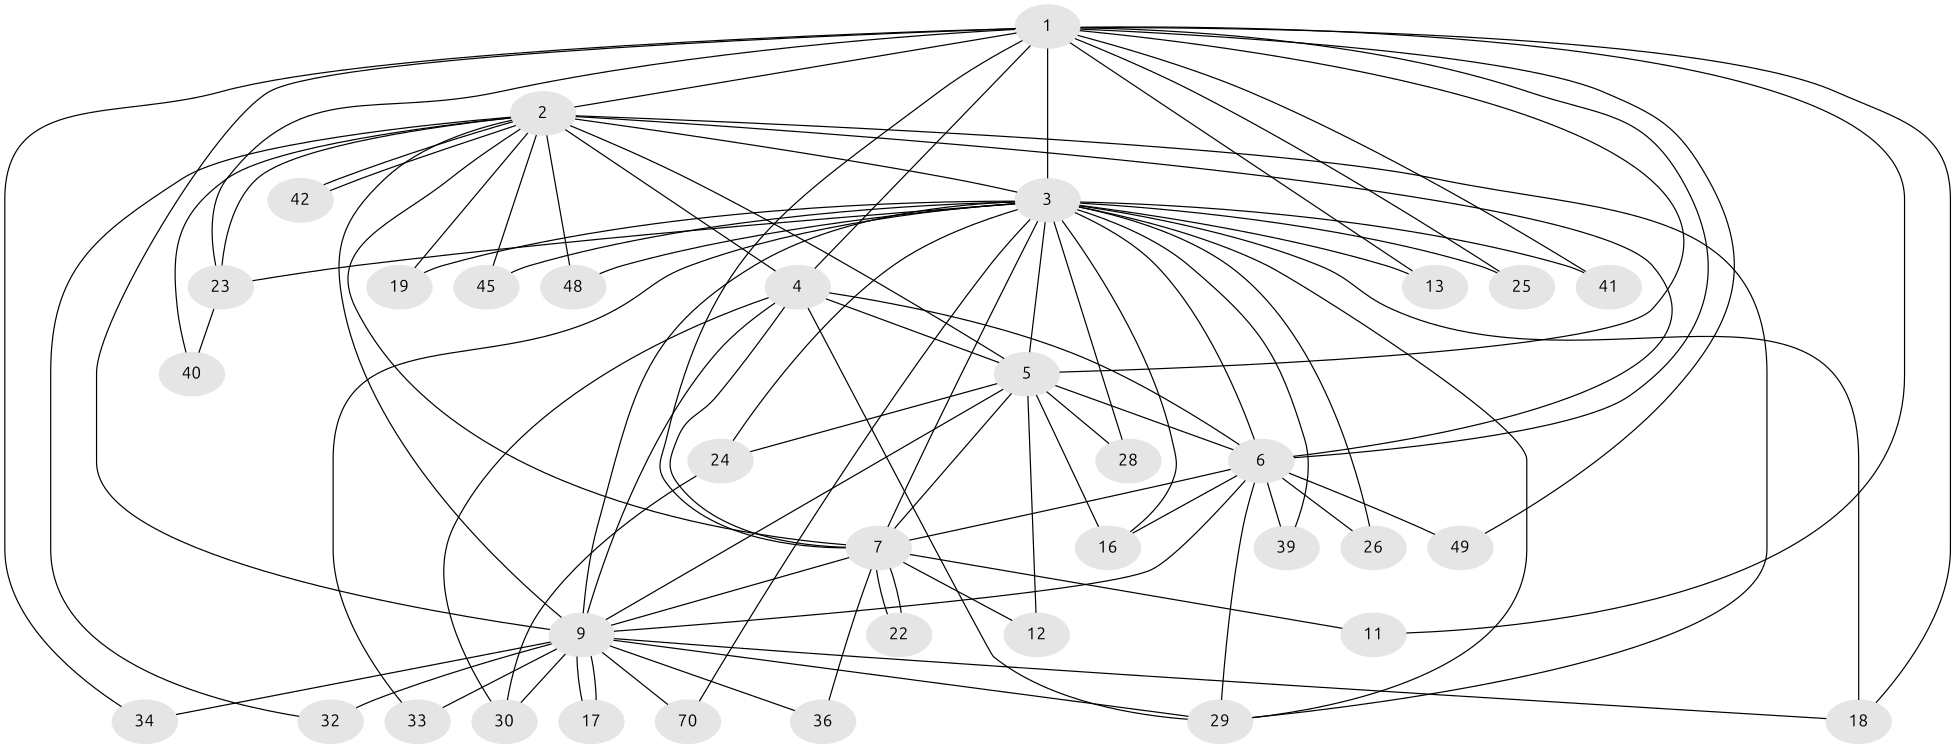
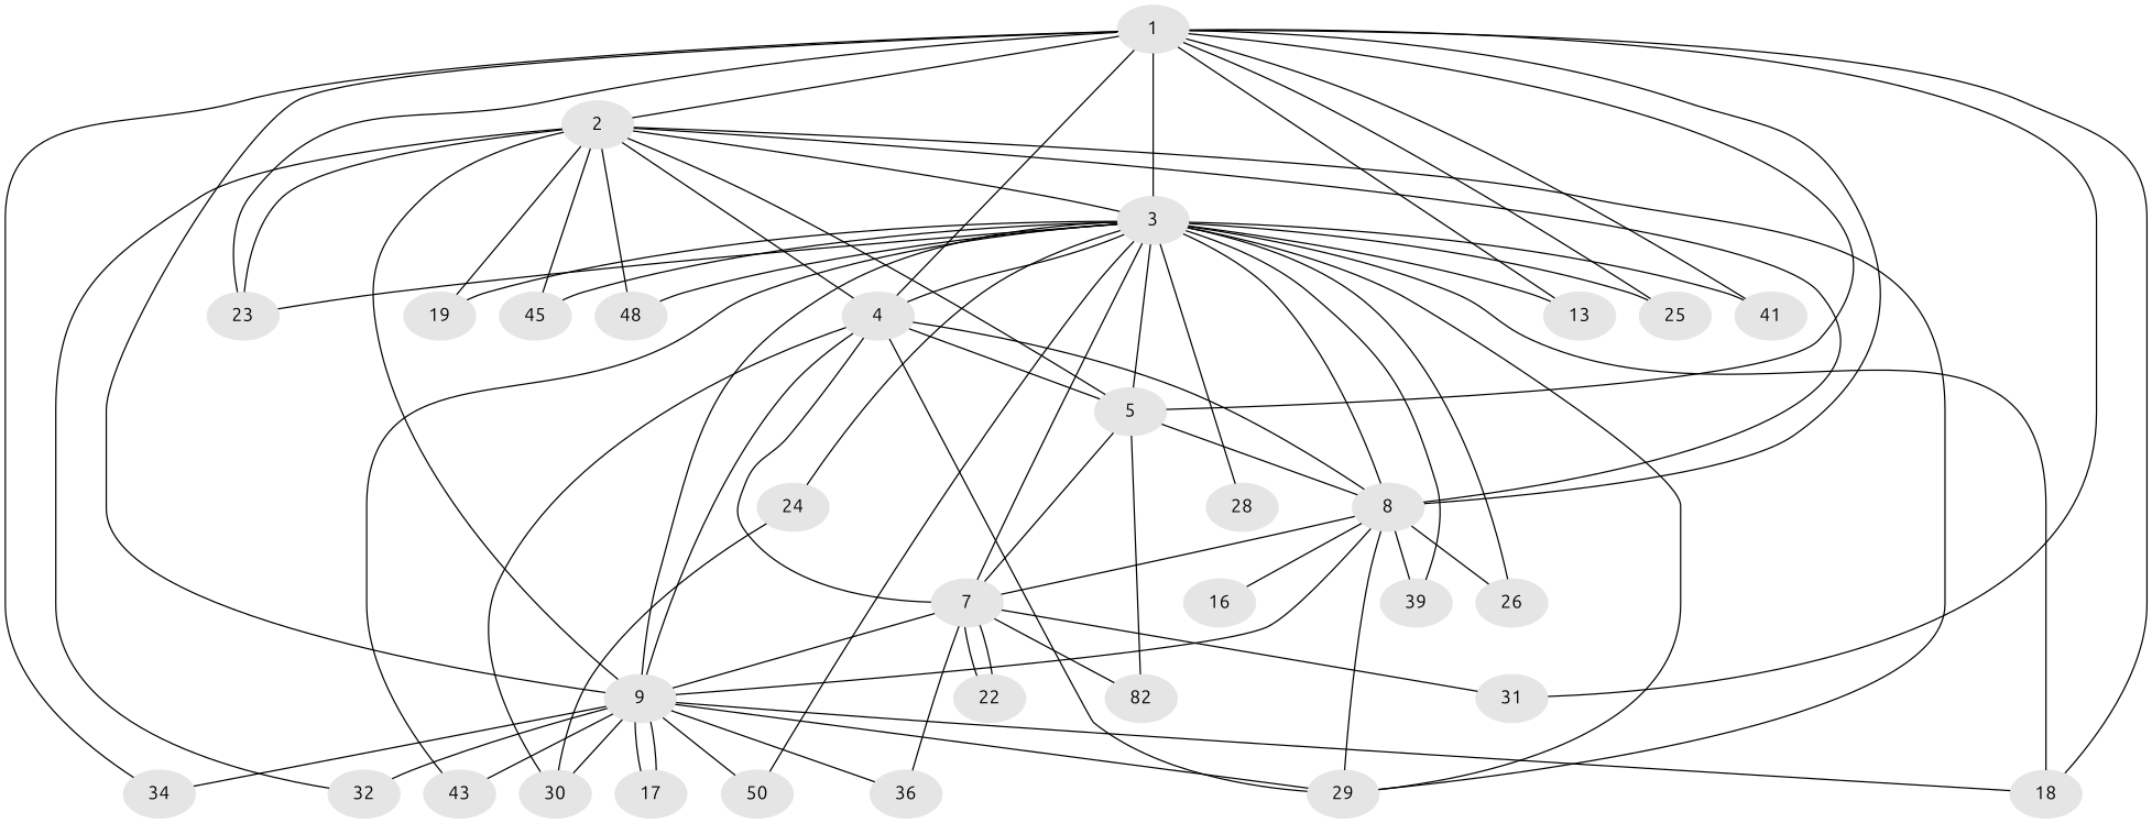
  graph {
    fontname=Ubuntu
    node [color=gray90 fontname=Ubuntu style=filled]
    edge [fontname=Ubuntu]
    1 [super="+8"]
    2 [super="+11"]
    3 [super="+10"]
    4 [super="+29"]
    5 [super="+14"]
-   6 [super="+33"]
+   6 [super="+33" label=8]
    7 [super="+15"]
    9 [super="+45"]
    13
    18 [super="+20"]
    23 [super="+46"]
    25
-   31 [label=11]
+   31
    34
    41
-   49
    19
    n18 [label=29 super="+37"]
    32 [super="+44"]
-   40
-   42
    n22 [label=45]
    48
    24
    26 [super="+27"]
    28 [super="+35"]
    39
-   43 [label=33]
-   50 [label=70]
+   43
+   50
    30 [super="+38"]
-   12
+   12 [label=82]
    16
    22
    36
    17
    1 -- 2 [weight=2]
    1 -- 3 [weight=4]
    1 -- 4 [weight=2]
    1 -- 5 [weight=2]
    1 -- 6 [weight=2]
-   1 -- 7 [weight=2]
    1 -- 9 [weight=2]
    1 -- 13
    1 -- 18
    1 -- 23
    1 -- 25
    1 -- 31
    1 -- 34
    1 -- 41
-   1 -- 49
    2 -- 3 [weight=3]
    2 -- 4
    2 -- 5
    2 -- 6
-   2 -- 7 [weight=2]
    2 -- 9
    2 -- 23
    2 -- 19
    2 -- n18
    2 -- 32
-   2 -- 40
-   2 -- 42
-   2 -- 42
    2 -- n22
    2 -- 48
-   3 -- 16 [weight=2]
+   3 -- 4 [weight=2]
    3 -- 5 [weight=3]
    3 -- 6 [weight=2]
    3 -- 7 [weight=2]
    3 -- 9 [weight=2]
    3 -- 13
    3 -- 18
    3 -- 23
    3 -- 25
    3 -- 41
    3 -- 19
    3 -- n18
    3 -- n22
    3 -- 48
    3 -- 24
    3 -- 26 [weight=2]
    3 -- 28 [weight=2]
    3 -- 39
    3 -- 43
    3 -- 50
    4 -- 5
    4 -- 6
    4 -- 7
    4 -- 9 [weight=2]
    4 -- n18
    4 -- 30
    5 -- 6
    5 -- 7
-   5 -- 9
-   5 -- 24
-   5 -- 28
    5 -- 12
-   5 -- 16
    6 -- 7
    6 -- 9
-   6 -- 49
    6 -- n18
    6 -- 26
    6 -- 39
    6 -- 16
    7 -- 9
    7 -- 31
    7 -- 12
    7 -- 22
    7 -- 22
    7 -- 36
    9 -- 18
    9 -- 34
    9 -- n18
    9 -- 32 [weight=2]
    9 -- 43
    9 -- 50
    9 -- 30
    9 -- 36
    9 -- 17
    9 -- 17
-   23 -- 40
    24 -- 30
  }
